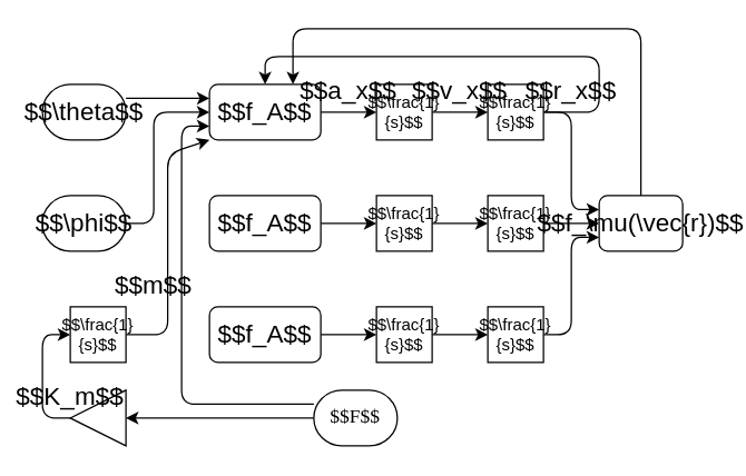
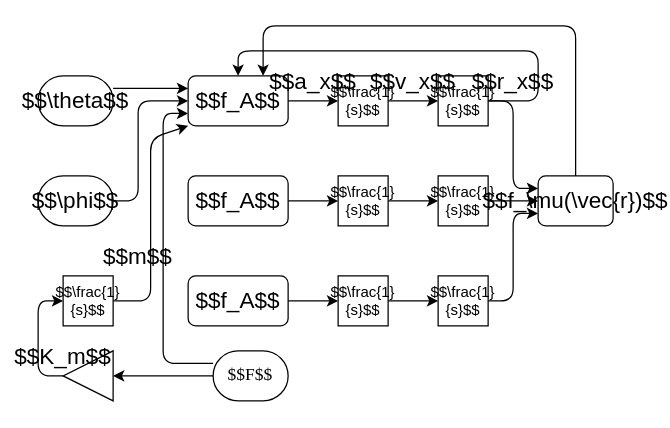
  <mxCell id="0" />
  <mxCell id="1" parent="0" />
  <mxCell id="2" style="edgeStyle=none;html=1;entryX=0;entryY=0.25;entryDx=0;entryDy=0;exitX=1;exitY=0.25;exitDx=0;exitDy=0;" parent="1" source="3" target="25" edge="1"><mxGeometry relative="1" as="geometry" /></mxCell>
  <mxCell id="3" value="&lt;span style=&quot;font-size: 18px&quot;&gt;$$\theta$$&lt;/span&gt;" style="rounded=1;whiteSpace=wrap;html=1;arcSize=50;" parent="1" vertex="1"><mxGeometry x="30" y="60" width="60" height="40" as="geometry" /></mxCell>
  <mxCell id="4" style="edgeStyle=none;html=1;entryX=0;entryY=0.5;entryDx=0;entryDy=0;exitX=1;exitY=0.5;exitDx=0;exitDy=0;" parent="1" source="5" target="25" edge="1"><mxGeometry relative="1" as="geometry"><mxPoint x="120" y="120" as="targetPoint" /><Array as="points"><mxPoint x="110" y="160" /><mxPoint x="110" y="80" /></Array></mxGeometry></mxCell>
  <mxCell id="5" value="&lt;span style=&quot;font-size: 18px&quot;&gt;$$\phi$$&lt;/span&gt;" style="rounded=1;whiteSpace=wrap;html=1;arcSize=50;" parent="1" vertex="1"><mxGeometry x="30" y="140" width="60" height="40" as="geometry" /></mxCell>
  <mxCell id="6" style="edgeStyle=none;html=1;entryX=0;entryY=0.5;entryDx=0;entryDy=0;exitX=1;exitY=0.5;exitDx=0;exitDy=0;startArrow=none;" parent="1" source="36" target="34" edge="1"><mxGeometry relative="1" as="geometry"><Array as="points"><mxPoint x="30" y="300" /><mxPoint x="30" y="240" /></Array></mxGeometry></mxCell>
  <mxCell id="7" style="edgeStyle=none;html=1;entryX=0;entryY=0.75;entryDx=0;entryDy=0;exitX=0;exitY=0.25;exitDx=0;exitDy=0;" edge="1" parent="1" source="8" target="25"><mxGeometry relative="1" as="geometry"><Array as="points"><mxPoint x="130" y="290" /><mxPoint x="130" y="90" /></Array></mxGeometry></mxCell>
- <mxCell id="8" value="&lt;font face=&quot;Times New Roman&quot; style=&quot;font-size: 14px&quot;&gt;$$F$$&lt;/font&gt;" style="rounded=1;whiteSpace=wrap;html=1;arcSize=50;" parent="1" vertex="1"><mxGeometry x="225" y="280" width="60" height="40" as="geometry" /></mxCell>
+ <mxCell id="8" value="&lt;font face=&quot;Times New Roman&quot; style=&quot;font-size: 14px&quot;&gt;$$F$$&lt;/font&gt;" style="rounded=1;whiteSpace=wrap;html=1;arcSize=50;" parent="1" vertex="1"><mxGeometry x="170" y="280" width="60" height="40" as="geometry" /></mxCell>
  <mxCell id="9" style="edgeStyle=none;html=1;entryX=0;entryY=0.5;entryDx=0;entryDy=0;" parent="1" source="10" target="17" edge="1"><mxGeometry relative="1" as="geometry" /></mxCell>
  <mxCell id="10" value="$$\frac{1}{s}$$" style="whiteSpace=wrap;html=1;aspect=fixed;" parent="1" vertex="1"><mxGeometry x="270" y="60" width="40" height="40" as="geometry" /></mxCell>
  <mxCell id="11" style="edgeStyle=none;html=1;entryX=0;entryY=0.5;entryDx=0;entryDy=0;" parent="1" source="12" target="19" edge="1"><mxGeometry relative="1" as="geometry" /></mxCell>
  <mxCell id="12" value="$$\frac{1}{s}$$" style="whiteSpace=wrap;html=1;aspect=fixed;" parent="1" vertex="1"><mxGeometry x="270" y="140" width="40" height="40" as="geometry" /></mxCell>
  <mxCell id="13" style="edgeStyle=none;html=1;entryX=0;entryY=0.5;entryDx=0;entryDy=0;" parent="1" source="14" target="21" edge="1"><mxGeometry relative="1" as="geometry" /></mxCell>
  <mxCell id="14" value="$$\frac{1}{s}$$" style="whiteSpace=wrap;html=1;aspect=fixed;" parent="1" vertex="1"><mxGeometry x="270" y="220" width="40" height="40" as="geometry" /></mxCell>
  <mxCell id="15" style="edgeStyle=none;html=1;entryX=0;entryY=0.25;entryDx=0;entryDy=0;" parent="1" source="17" target="23" edge="1"><mxGeometry relative="1" as="geometry"><Array as="points"><mxPoint x="410" y="80" /><mxPoint x="410" y="150" /></Array></mxGeometry></mxCell>
  <mxCell id="16" style="edgeStyle=none;html=1;entryX=0.5;entryY=0;entryDx=0;entryDy=0;exitX=1;exitY=0.5;exitDx=0;exitDy=0;" parent="1" source="17" target="25" edge="1"><mxGeometry relative="1" as="geometry"><mxPoint x="440" y="50" as="targetPoint" /><Array as="points"><mxPoint x="430" y="80" /><mxPoint x="430" y="40" /><mxPoint x="190" y="40" /></Array></mxGeometry></mxCell>
  <mxCell id="17" value="$$\frac{1}{s}$$" style="whiteSpace=wrap;html=1;aspect=fixed;" parent="1" vertex="1"><mxGeometry x="350" y="60" width="40" height="40" as="geometry" /></mxCell>
  <mxCell id="18" style="edgeStyle=none;html=1;entryX=0;entryY=0.5;entryDx=0;entryDy=0;fontSize=18;" parent="1" source="19" target="23" edge="1"><mxGeometry relative="1" as="geometry" /></mxCell>
  <mxCell id="19" value="$$\frac{1}{s}$$" style="whiteSpace=wrap;html=1;aspect=fixed;" parent="1" vertex="1"><mxGeometry x="350" y="140" width="40" height="40" as="geometry" /></mxCell>
  <mxCell id="20" style="edgeStyle=none;html=1;entryX=0;entryY=0.75;entryDx=0;entryDy=0;" parent="1" source="21" target="23" edge="1"><mxGeometry relative="1" as="geometry"><Array as="points"><mxPoint x="410" y="240" /><mxPoint x="410" y="170" /></Array></mxGeometry></mxCell>
  <mxCell id="21" value="$$\frac{1}{s}$$" style="whiteSpace=wrap;html=1;aspect=fixed;" parent="1" vertex="1"><mxGeometry x="350" y="220" width="40" height="40" as="geometry" /></mxCell>
  <mxCell id="22" style="edgeStyle=none;html=1;entryX=0.75;entryY=0;entryDx=0;entryDy=0;exitX=0.5;exitY=0;exitDx=0;exitDy=0;" parent="1" source="23" target="25" edge="1"><mxGeometry relative="1" as="geometry"><Array as="points"><mxPoint x="460" y="20" /><mxPoint x="210" y="20" /></Array></mxGeometry></mxCell>
  <mxCell id="23" value="&lt;span&gt;$$f_\mu(\vec{r})$$&lt;/span&gt;" style="rounded=1;whiteSpace=wrap;html=1;fontSize=18;" parent="1" vertex="1"><mxGeometry x="430" y="140" width="60" height="40" as="geometry" /></mxCell>
  <mxCell id="24" style="edgeStyle=none;html=1;entryX=0;entryY=0.5;entryDx=0;entryDy=0;" parent="1" source="25" target="10" edge="1"><mxGeometry relative="1" as="geometry" /></mxCell>
  <mxCell id="25" value="&lt;span&gt;$$f_A$$&lt;/span&gt;" style="rounded=1;whiteSpace=wrap;html=1;fontSize=18;" parent="1" vertex="1"><mxGeometry x="150" y="60" width="80" height="40" as="geometry" /></mxCell>
  <mxCell id="26" style="edgeStyle=none;html=1;entryX=0;entryY=0.5;entryDx=0;entryDy=0;" parent="1" source="27" target="12" edge="1"><mxGeometry relative="1" as="geometry" /></mxCell>
  <mxCell id="27" value="&lt;span&gt;$$f_A$$&lt;/span&gt;" style="rounded=1;whiteSpace=wrap;html=1;fontSize=18;" parent="1" vertex="1"><mxGeometry x="150" y="140" width="80" height="40" as="geometry" /></mxCell>
  <mxCell id="28" style="edgeStyle=none;html=1;entryX=0;entryY=0.5;entryDx=0;entryDy=0;" parent="1" source="29" target="14" edge="1"><mxGeometry relative="1" as="geometry" /></mxCell>
  <mxCell id="29" value="&lt;span&gt;$$f_A$$&lt;/span&gt;" style="rounded=1;whiteSpace=wrap;html=1;fontSize=18;" parent="1" vertex="1"><mxGeometry x="150" y="220" width="80" height="40" as="geometry" /></mxCell>
  <mxCell id="30" value="&lt;font style=&quot;font-size: 18px&quot;&gt;$$r_x$$&lt;/font&gt;" style="text;html=1;strokeColor=none;fillColor=none;align=center;verticalAlign=middle;whiteSpace=wrap;rounded=0;" parent="1" vertex="1"><mxGeometry x="380" y="50" width="60" height="30" as="geometry" /></mxCell>
  <mxCell id="31" value="&lt;font style=&quot;font-size: 18px&quot;&gt;$$v_x$$&lt;/font&gt;" style="text;html=1;strokeColor=none;fillColor=none;align=center;verticalAlign=middle;whiteSpace=wrap;rounded=0;" parent="1" vertex="1"><mxGeometry x="300" y="50" width="60" height="30" as="geometry" /></mxCell>
  <mxCell id="32" value="&lt;font style=&quot;font-size: 18px&quot;&gt;$$a_x$$&lt;/font&gt;" style="text;html=1;strokeColor=none;fillColor=none;align=center;verticalAlign=middle;whiteSpace=wrap;rounded=0;" parent="1" vertex="1"><mxGeometry x="220" y="50" width="60" height="30" as="geometry" /></mxCell>
  <mxCell id="33" style="edgeStyle=none;html=1;fontSize=18;exitX=1;exitY=0.5;exitDx=0;exitDy=0;entryX=0;entryY=1;entryDx=0;entryDy=0;" parent="1" source="34" target="25" edge="1"><mxGeometry relative="1" as="geometry"><Array as="points"><mxPoint x="120" y="240" /><mxPoint x="120" y="110" /></Array><mxPoint x="150" y="120" as="targetPoint" /></mxGeometry></mxCell>
  <mxCell id="34" value="$$\frac{1}{s}$$" style="whiteSpace=wrap;html=1;aspect=fixed;" parent="1" vertex="1"><mxGeometry x="50" y="220" width="40" height="40" as="geometry" /></mxCell>
  <mxCell id="35" value="&lt;font style=&quot;font-size: 18px&quot;&gt;$$m$$&lt;/font&gt;" style="text;html=1;strokeColor=none;fillColor=none;align=center;verticalAlign=middle;whiteSpace=wrap;rounded=0;" parent="1" vertex="1"><mxGeometry x="80" y="190" width="60" height="30" as="geometry" /></mxCell>
  <mxCell id="36" value="" style="triangle;whiteSpace=wrap;html=1;rotation=0;direction=west;" vertex="1" parent="1"><mxGeometry x="50" y="280" width="40" height="40" as="geometry" /></mxCell>
  <mxCell id="37" style="edgeStyle=none;html=1;entryX=0;entryY=0.5;entryDx=0;entryDy=0;exitX=0;exitY=0.5;exitDx=0;exitDy=0;startArrow=none;" edge="1" parent="1" source="8" target="36"><mxGeometry relative="1" as="geometry"><Array as="points" /><mxPoint x="109.66" y="360" as="sourcePoint" /><mxPoint x="109.66" y="320" as="targetPoint" /></mxGeometry></mxCell>
  <mxCell id="38" value="&lt;span style=&quot;font-size: 18px&quot;&gt;$$K_m$$&lt;/span&gt;" style="text;html=1;strokeColor=none;fillColor=none;align=center;verticalAlign=middle;whiteSpace=wrap;rounded=0;" vertex="1" parent="1"><mxGeometry x="20" y="270" width="60" height="30" as="geometry" /></mxCell>
